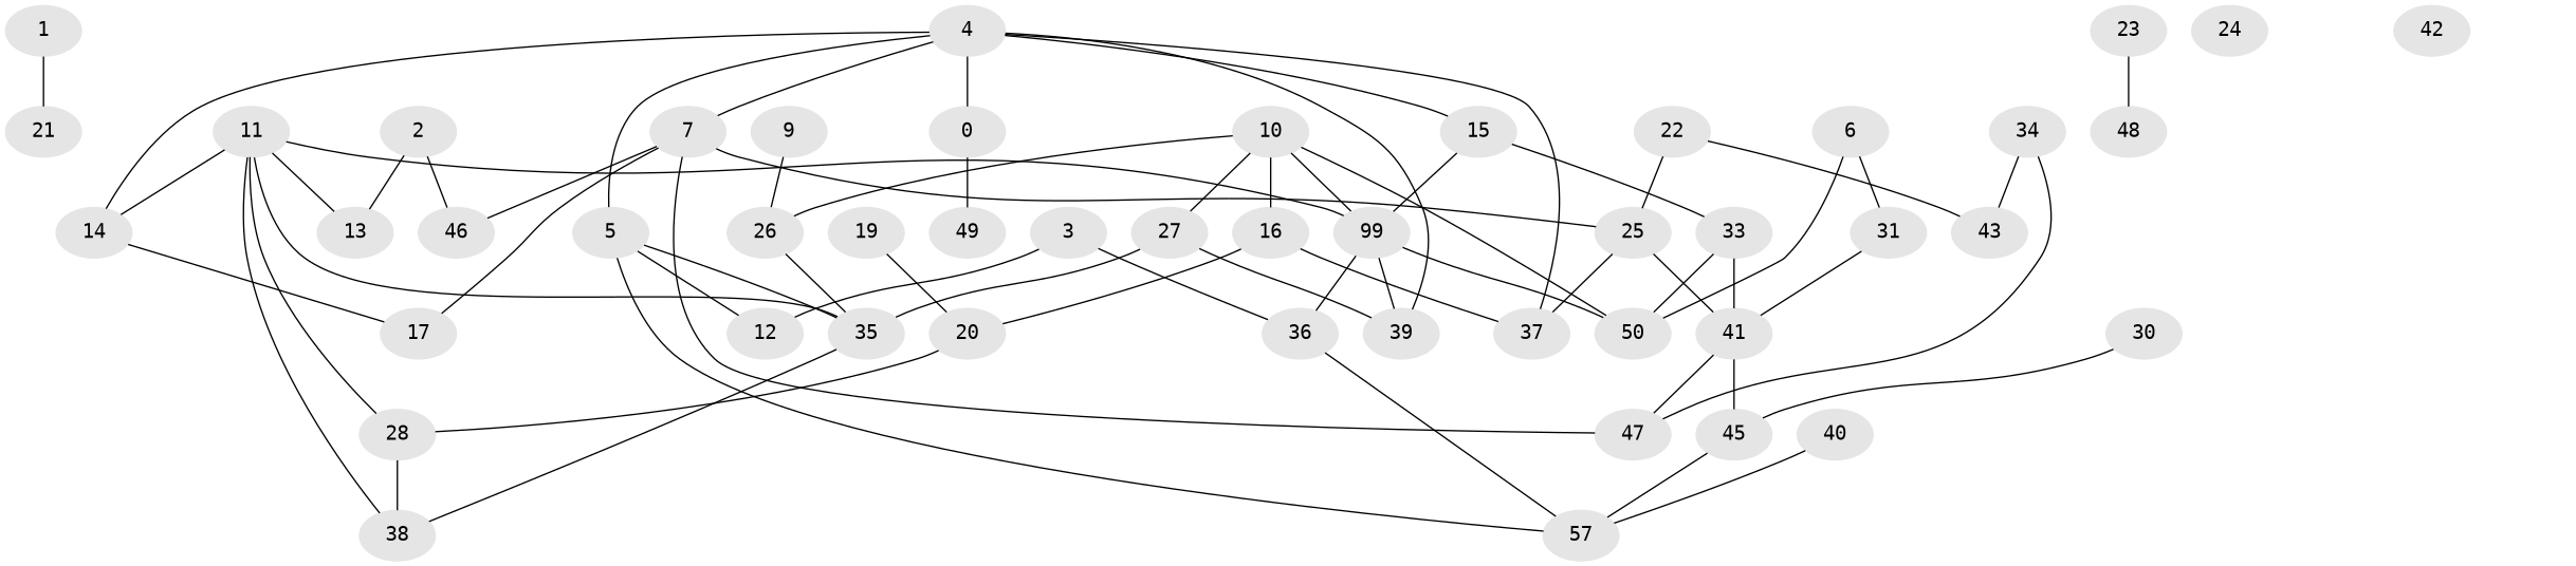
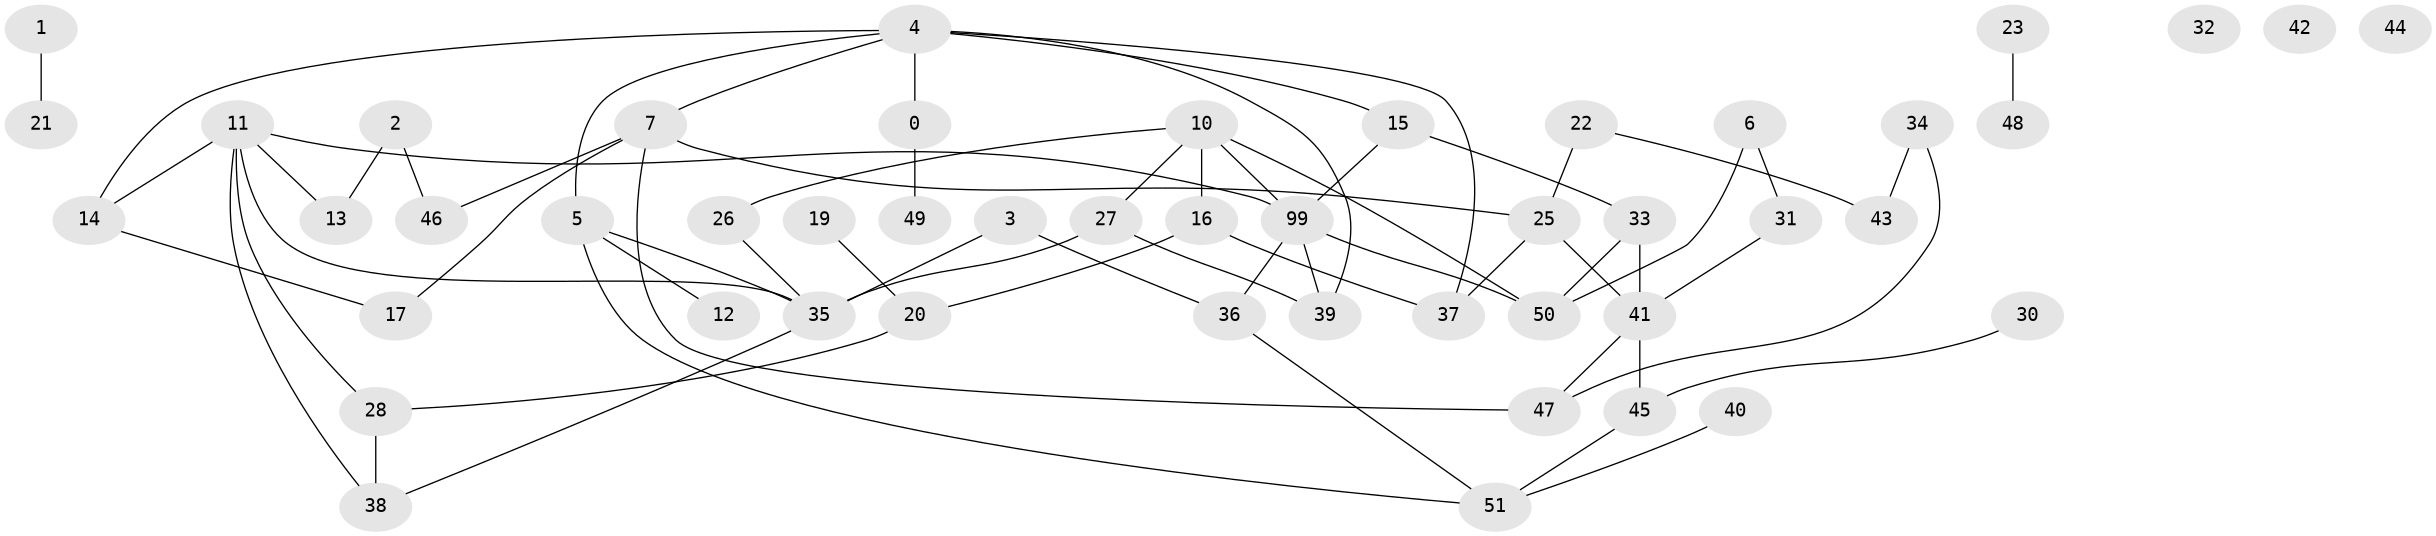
  graph {
    fontname="DejaVu Sans Mono"
    node [color=gray90 fontname="DejaVu Sans Mono" style=filled]
    edge [fontname="DejaVu Sans Mono"]
    1
    21
    2
    13
    46
    3
    12
    36
-   51 [label=57]
+   51
    4
    5
    7
    n13 [label=0]
    14
    15
    37
    39
    35
    17
    25
    47
    49
    n23 [label=99]
    33
    38
    6
    31
    50
    41
-   9
    26
    10
    16
    27
    20
    11
    28
    19
    22
    43
    23
    48
-   24
    45
    30
+   32
    34
    40
    42
+   44
    1 -- 21
    2 -- 13
    2 -- 46
-   3 -- 12
+   3 -- 35
    3 -- 36
    36 -- 51
    4 -- 5
    4 -- 7
    4 -- n13
    4 -- 14
    4 -- 15
    4 -- 37
    4 -- 39
    5 -- 12
    5 -- 51
    5 -- 35
    7 -- 46
    7 -- 17
    7 -- 25
    7 -- 47
    n13 -- 49
    14 -- 17
    15 -- n23
    15 -- 33
    35 -- 38
    25 -- 37
    25 -- 41
    n23 -- 36
    n23 -- 39
    n23 -- 50
    33 -- 50
    33 -- 41
    6 -- 31
    6 -- 50
    31 -- 41
    41 -- 47
    41 -- 45
-   9 -- 26
    26 -- 35
    10 -- n23
    10 -- 50
    10 -- 26
    10 -- 16
    10 -- 27
    16 -- 37
    16 -- 20
    27 -- 39
    27 -- 35
    20 -- 28
    11 -- 13
    11 -- 14
    11 -- 35
    11 -- n23
    11 -- 38
    11 -- 28
    28 -- 38
    19 -- 20
    22 -- 25
    22 -- 43
    23 -- 48
    45 -- 51
    30 -- 45
    34 -- 47
    34 -- 43
    40 -- 51
  }
